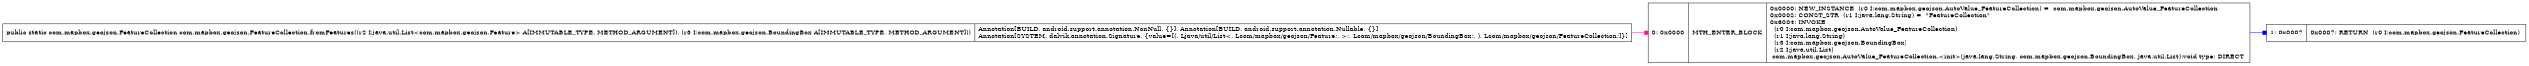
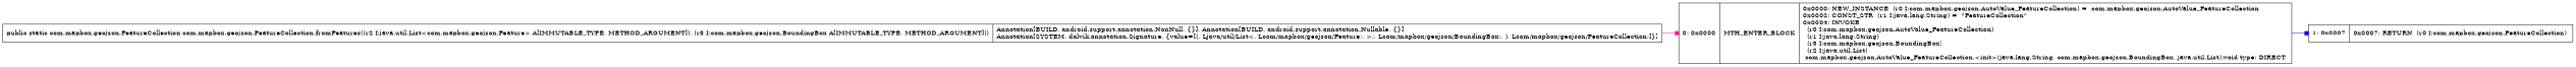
  digraph {
    rankdir=LR
    node [shape=record]
    edge [arrowhead=box]
-   n1 [label="{0\:\ 0x0000|MTH_ENTER_BLOCK\l|0x0000: NEW_INSTANCE  (r0 I:com.mapbox.geojson.AutoValue_FeatureCollection) =  com.mapbox.geojson.AutoValue_FeatureCollection \l0x0002: CONST_STR  (r1 I:java.lang.String) =  \"FeatureCollection\" \l0x6004: INVOKE  \l  (r0 I:com.mapbox.geojson.AutoValue_FeatureCollection)\l  (r1 I:java.lang.String)\l  (r3 I:com.mapbox.geojson.BoundingBox)\l  (r2 I:java.util.List)\l com.mapbox.geojson.AutoValue_FeatureCollection.\<init\>(java.lang.String, com.mapbox.geojson.BoundingBox, java.util.List):void type: DIRECT \l}"]
+   n1 [label="{0\:\ 0x0000|MTH_ENTER_BLOCK\l|0x0000: NEW_INSTANCE  (r0 I:com.mapbox.geojson.AutoValue_FeatureCollection) =  com.mapbox.geojson.AutoValue_FeatureCollection \l0x0002: CONST_STR  (r1 I:java.lang.String) =  \"FeatureCollection\" \l0x0004: INVOKE  \l  (r0 I:com.mapbox.geojson.AutoValue_FeatureCollection)\l  (r1 I:java.lang.String)\l  (r3 I:com.mapbox.geojson.BoundingBox)\l  (r2 I:java.util.List)\l com.mapbox.geojson.AutoValue_FeatureCollection.\<init\>(java.lang.String, com.mapbox.geojson.BoundingBox, java.util.List):void type: DIRECT \l}"]
    n2 [label="{1\:\ 0x0007|0x0007: RETURN  (r0 I:com.mapbox.geojson.FeatureCollection) \l}"]
    n3 [label="{public static com.mapbox.geojson.FeatureCollection com.mapbox.geojson.FeatureCollection.fromFeatures((r2 I:java.util.List\<com.mapbox.geojson.Feature\> A[IMMUTABLE_TYPE, METHOD_ARGUMENT]), (r3 I:com.mapbox.geojson.BoundingBox A[IMMUTABLE_TYPE, METHOD_ARGUMENT]))  | Annotation[BUILD, android.support.annotation.NonNull, \{\}], Annotation[BUILD, android.support.annotation.Nullable, \{\}]\lAnnotation[SYSTEM, dalvik.annotation.Signature, \{value=[(, Ljava\/util\/List\<, Lcom\/mapbox\/geojson\/Feature;, \>;, Lcom\/mapbox\/geojson\/BoundingBox;, ), Lcom\/mapbox\/geojson\/FeatureCollection;]\}]\l}"]
    n1 -> n2 [color=blue]
    n3 -> n1 [color=deeppink]
  }
